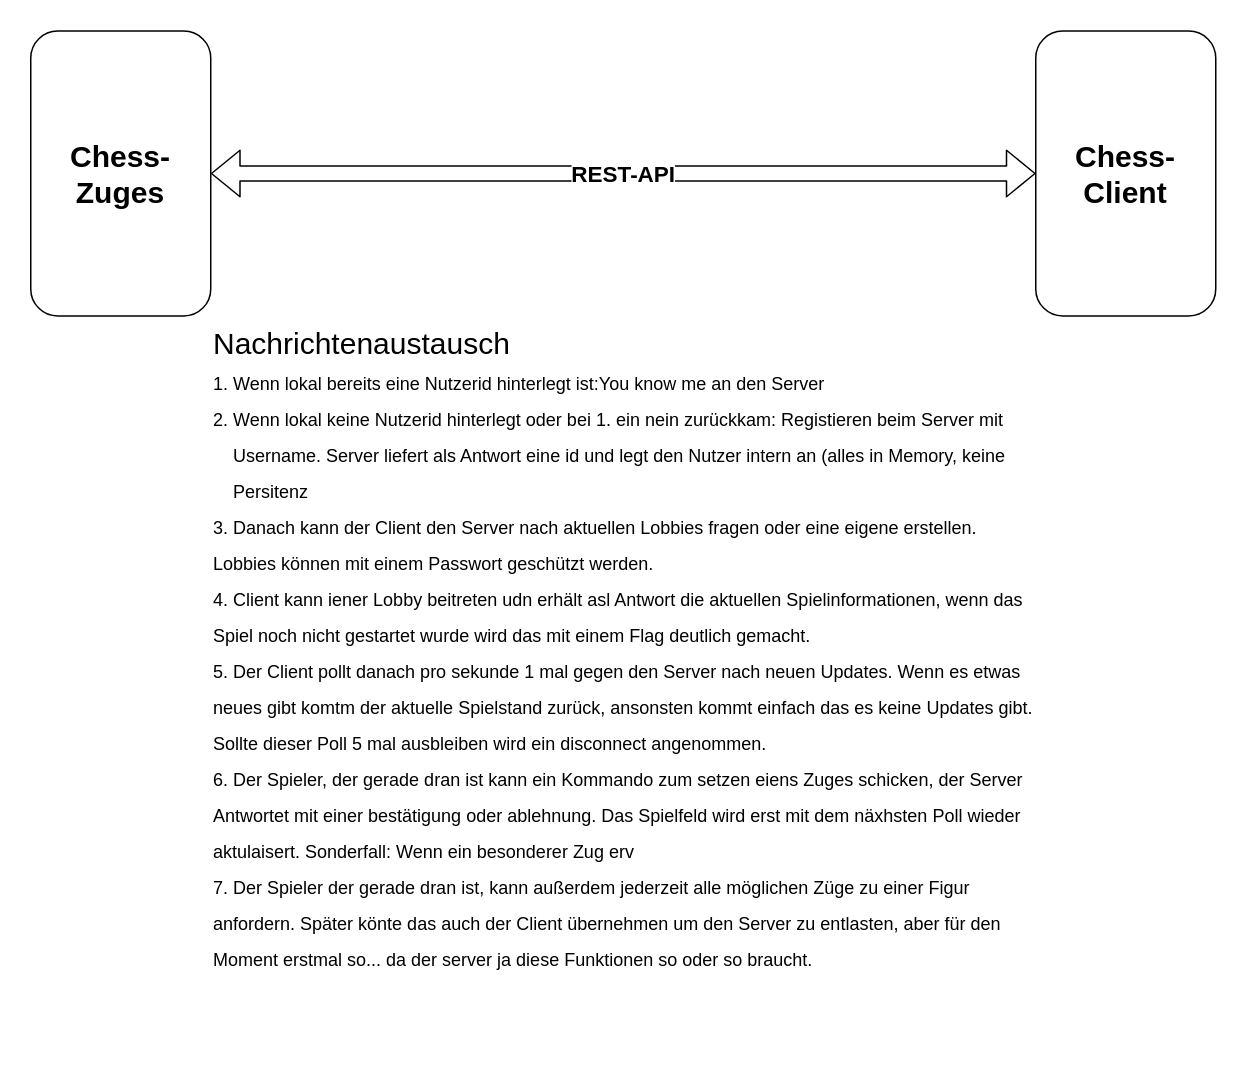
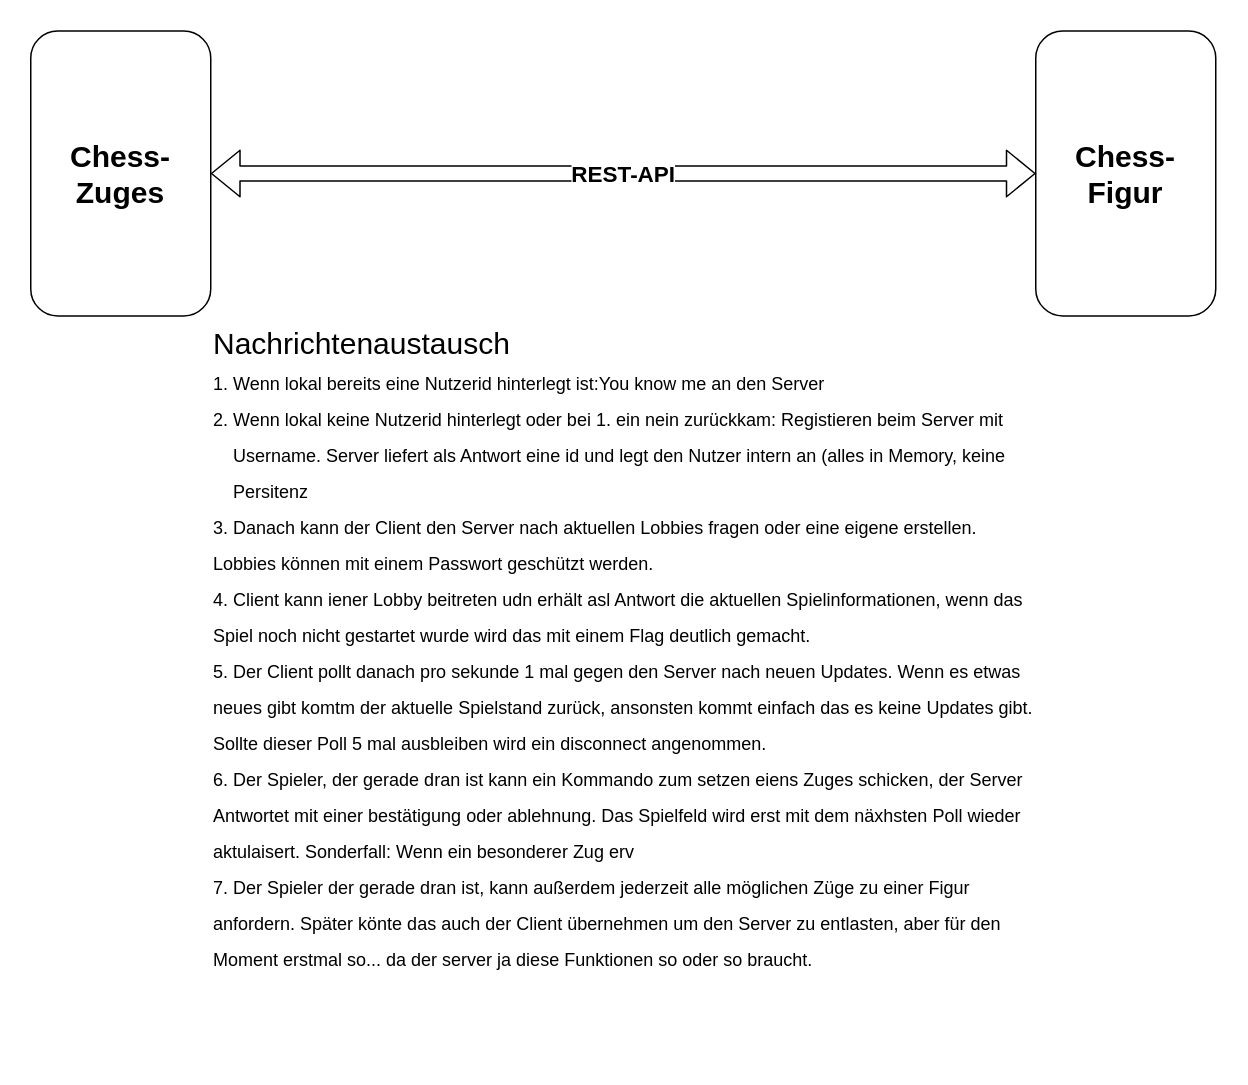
  <mxCell id="0" />
  <mxCell id="1" parent="0" />
  <mxCell id="2" value="&lt;b&gt;&lt;font style=&quot;font-size: 20px&quot;&gt;Chess-&lt;br&gt;Zuges&lt;/font&gt;&lt;/b&gt;" style="rounded=1;whiteSpace=wrap;html=1;" parent="1" vertex="1"><mxGeometry x="20" y="20" width="120" height="190" as="geometry" /></mxCell>
- <mxCell id="3" value="&lt;b&gt;&lt;font style=&quot;font-size: 20px&quot;&gt;Chess-&lt;br&gt;&lt;/font&gt;&lt;/b&gt;&lt;b&gt;&lt;font style=&quot;font-size: 20px&quot;&gt;Client&lt;/font&gt;&lt;/b&gt;" style="rounded=1;whiteSpace=wrap;html=1;" parent="1" vertex="1"><mxGeometry x="690" y="20" width="120" height="190" as="geometry" /></mxCell>
+ <mxCell id="3" value="&lt;b&gt;&lt;font style=&quot;font-size: 20px&quot;&gt;Chess-&lt;br&gt;&lt;/font&gt;&lt;/b&gt;&lt;b&gt;&lt;font style=&quot;font-size: 20px&quot;&gt;Figur&lt;/font&gt;&lt;/b&gt;" style="rounded=1;whiteSpace=wrap;html=1;" parent="1" vertex="1"><mxGeometry x="690" y="20" width="120" height="190" as="geometry" /></mxCell>
  <mxCell id="4" value="&lt;b&gt;&lt;font style=&quot;font-size: 15px&quot;&gt;REST-API&lt;/font&gt;&lt;/b&gt;" style="shape=flexArrow;endArrow=classic;startArrow=classic;html=1;exitX=1;exitY=0.5;exitDx=0;exitDy=0;entryX=0;entryY=0.5;entryDx=0;entryDy=0;" parent="1" source="2" target="3" edge="1"><mxGeometry width="50" height="50" relative="1" as="geometry"><mxPoint x="390" y="170" as="sourcePoint" /><mxPoint x="440" y="120" as="targetPoint" /></mxGeometry></mxCell>
  <mxCell id="5" value="&lt;font style=&quot;font-size: 20px&quot;&gt;Nachrichtenaustausch&lt;br&gt;&lt;span style=&quot;font-size: 12px&quot;&gt;1. Wenn lokal bereits eine Nutzerid hinterlegt ist:You know me an den Server&lt;br&gt;&lt;/span&gt;&lt;span style=&quot;font-size: 12px&quot;&gt;2. Wenn lokal keine Nutzerid hinterlegt oder bei 1. ein nein zurückkam: Registieren beim Server mit&amp;nbsp;&lt;br&gt;&amp;nbsp; &amp;nbsp; Username. Server liefert als Antwort eine id und legt den Nutzer intern an (alles in Memory, keine&amp;nbsp;&lt;br&gt;&amp;nbsp; &amp;nbsp; Persitenz&lt;br&gt;3. Danach kann der Client den Server nach aktuellen Lobbies fragen oder eine eigene erstellen.&amp;nbsp; &amp;nbsp; &amp;nbsp; &amp;nbsp; Lobbies können mit einem Passwort geschützt werden.&lt;br&gt;4. Client kann iener Lobby beitreten udn erhält asl Antwort die aktuellen Spielinformationen, wenn das Spiel noch nicht gestartet wurde wird das mit einem Flag deutlich gemacht.&lt;br&gt;5. Der Client pollt danach pro sekunde 1 mal gegen den Server nach neuen Updates. Wenn es etwas neues gibt komtm der aktuelle Spielstand zurück, ansonsten kommt einfach das es keine Updates gibt.&lt;br&gt;Sollte dieser Poll 5 mal ausbleiben wird ein disconnect angenommen.&lt;br&gt;6. Der Spieler, der gerade dran ist kann ein Kommando zum setzen eiens Zuges schicken, der Server Antwortet mit einer bestätigung oder ablehnung. Das Spielfeld wird erst mit dem näxhsten Poll wieder aktulaisert. Sonderfall: Wenn ein besonderer Zug erv&lt;br&gt;7. Der Spieler der gerade dran ist, kann außerdem jederzeit alle möglichen Züge zu einer Figur anfordern. Später könte das auch der Client übernehmen um den Server zu entlasten, aber für den Moment erstmal so... da der server ja diese Funktionen so oder so braucht.&lt;br&gt;&lt;br&gt;&lt;br&gt;&lt;br&gt;&lt;/span&gt;&lt;/font&gt;" style="text;html=1;strokeColor=none;fillColor=none;align=left;verticalAlign=top;whiteSpace=wrap;rounded=0;" parent="1" vertex="1"><mxGeometry x="140" y="210" width="550" height="440" as="geometry" /></mxCell>
